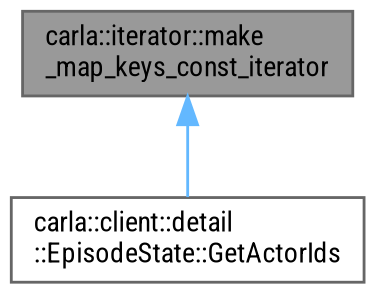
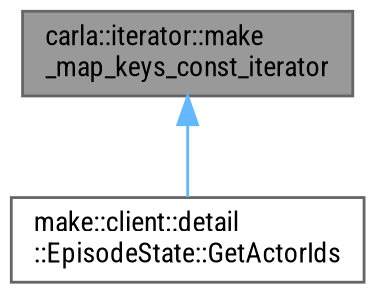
  digraph {
    rankdir=TB
    fontname="Roboto Condensed"
    node [fontname="Roboto Condensed" fontsize=10 shape=box style=filled]
    n1 [color=gray40 fillcolor=grey60 fontcolor=black height=0.2 label="carla::iterator::make\l_map_keys_const_iterator" width=0.4]
-   n2 [color=grey40 fillcolor=white height=0.2 label="carla::client::detail\l::EpisodeState::GetActorIds" width=0.4]
+   n2 [color=grey40 fillcolor=white height=0.2 label="make::client::detail\l::EpisodeState::GetActorIds" width=0.4]
    n1 -> n2 [color=steelblue1 dir=back fontname="Roboto Condensed" fontsize=10 labelfontname=Helvetica labelfontsize=10 style=solid]
  }
